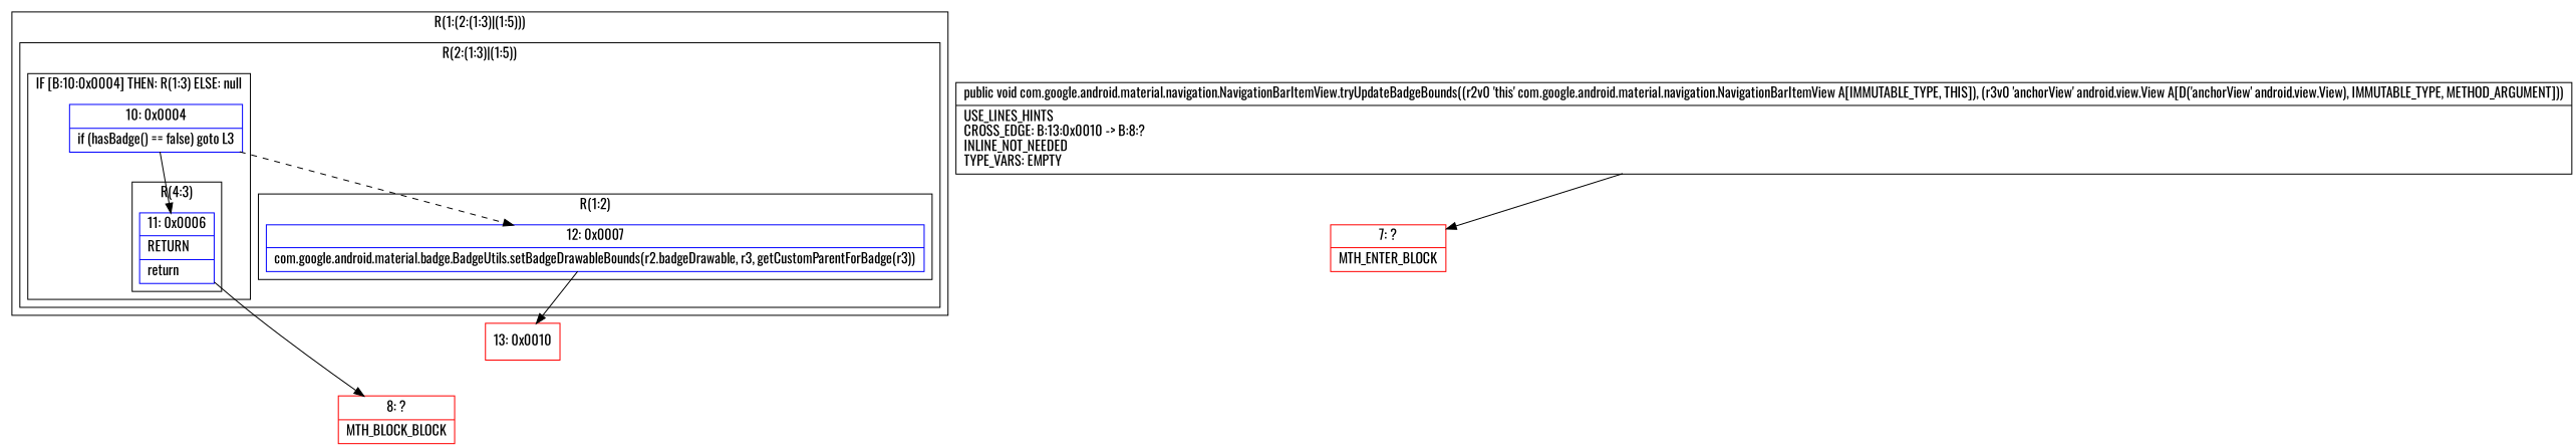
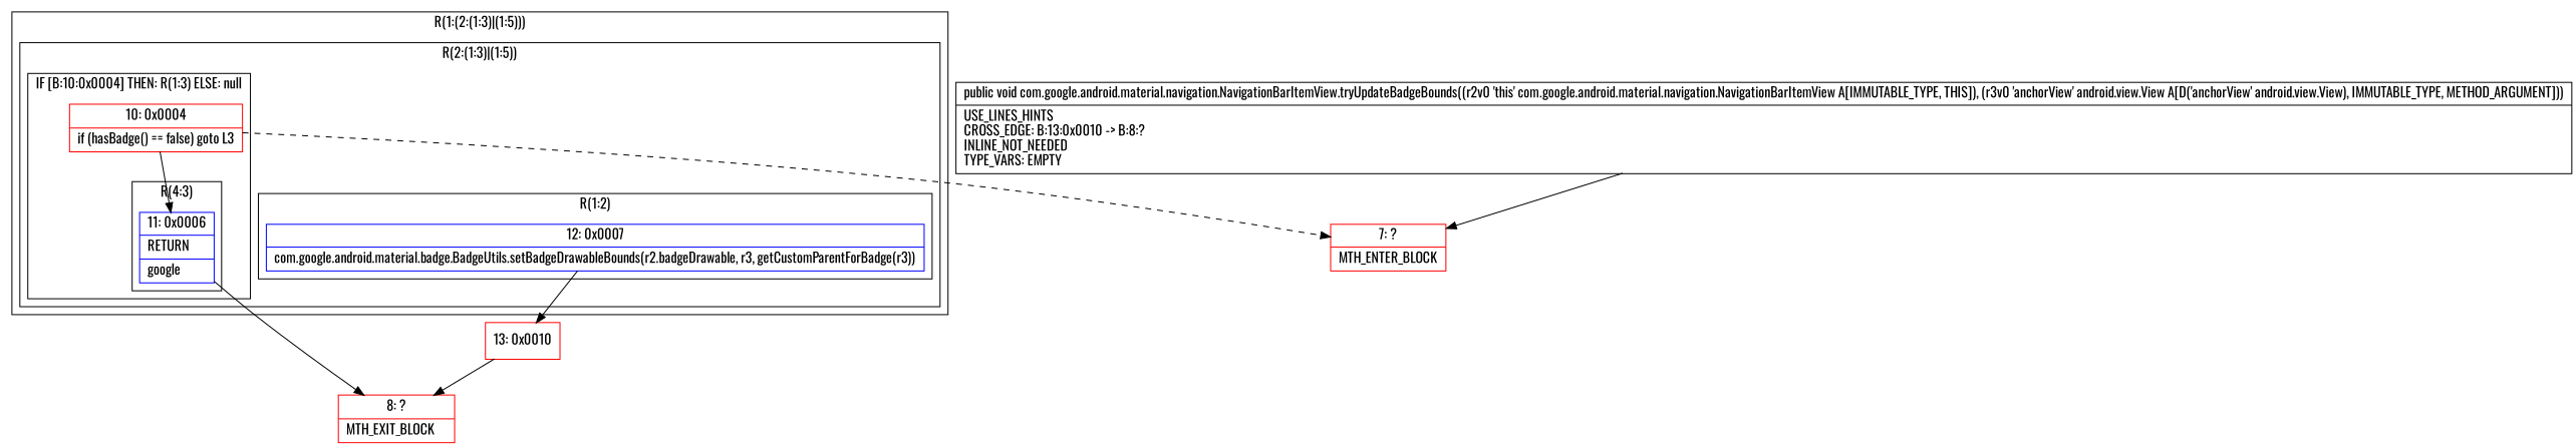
  digraph {
    fontname=Oswald
    node [color=blue fontname=Oswald shape=record]
    edge [fontname=Oswald]
-   n1 [label="{11\:\ 0x0006|RETURN\l|return\l}"]
-   n2 [label="{10\:\ 0x0004|if (hasBadge() == false) goto L3\l}"]
+   n1 [label="{11\:\ 0x0006|RETURN\l|google\l}"]
+   n2 [color=red label="{10\:\ 0x0004|if (hasBadge() == false) goto L3\l}"]
    n3 [label="{12\:\ 0x0007|com.google.android.material.badge.BadgeUtils.setBadgeDrawableBounds(r2.badgeDrawable, r3, getCustomParentForBadge(r3))\l}"]
-   n4 [color=red label="{8\:\ ?|MTH_BLOCK_BLOCK\l}"]
+   n4 [color=red label="{8\:\ ?|MTH_EXIT_BLOCK\l}"]
    n5 [color=red label="{13\:\ 0x0010}"]
    n6 [color=red label="{7\:\ ?|MTH_ENTER_BLOCK\l}"]
    n7 [label="{public void com.google.android.material.navigation.NavigationBarItemView.tryUpdateBadgeBounds((r2v0 'this' com.google.android.material.navigation.NavigationBarItemView A[IMMUTABLE_TYPE, THIS]), (r3v0 'anchorView' android.view.View A[D('anchorView' android.view.View), IMMUTABLE_TYPE, METHOD_ARGUMENT]))  | USE_LINES_HINTS\lCROSS_EDGE: B:13:0x0010 \-\> B:8:?\lINLINE_NOT_NEEDED\lTYPE_VARS: EMPTY\l}" color=""]
    subgraph cluster_1 {
      label="R(1:(2:(1:3)|(1:5)))"
      subgraph cluster_2 {
        label="R(2:(1:3)|(1:5))"
        subgraph cluster_3 {
          label="IF [B:10:0x0004] THEN: R(1:3) ELSE: null"
          n2
          subgraph cluster_4 {
            label="R(4:3)"
            n1
          }
        }
        subgraph cluster_5 {
          label="R(1:2)"
          n3
        }
      }
    }
    n1 -> n4
    n2 -> n1
-   n2 -> n3 [style=dashed]
+   n2 -> n6 [style=dashed]
    n3 -> n5
+   n5 -> n4
    n7 -> n6
  }
